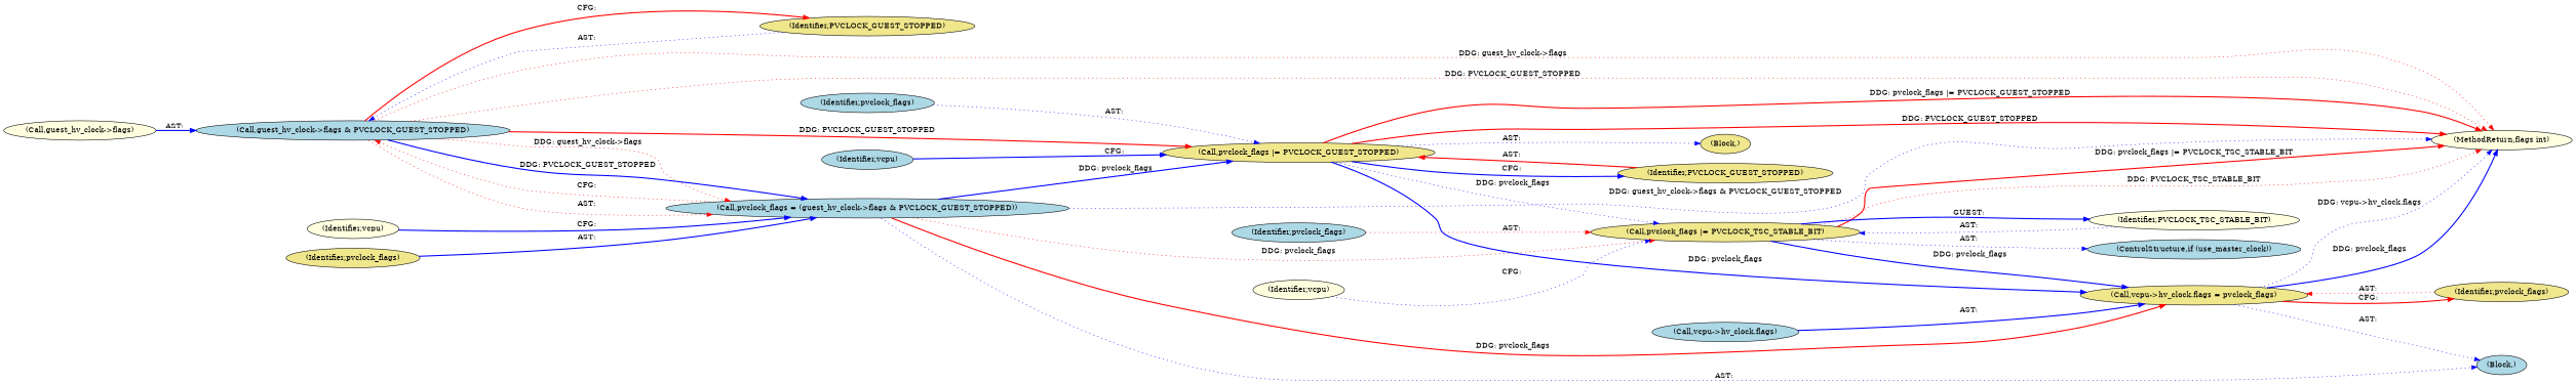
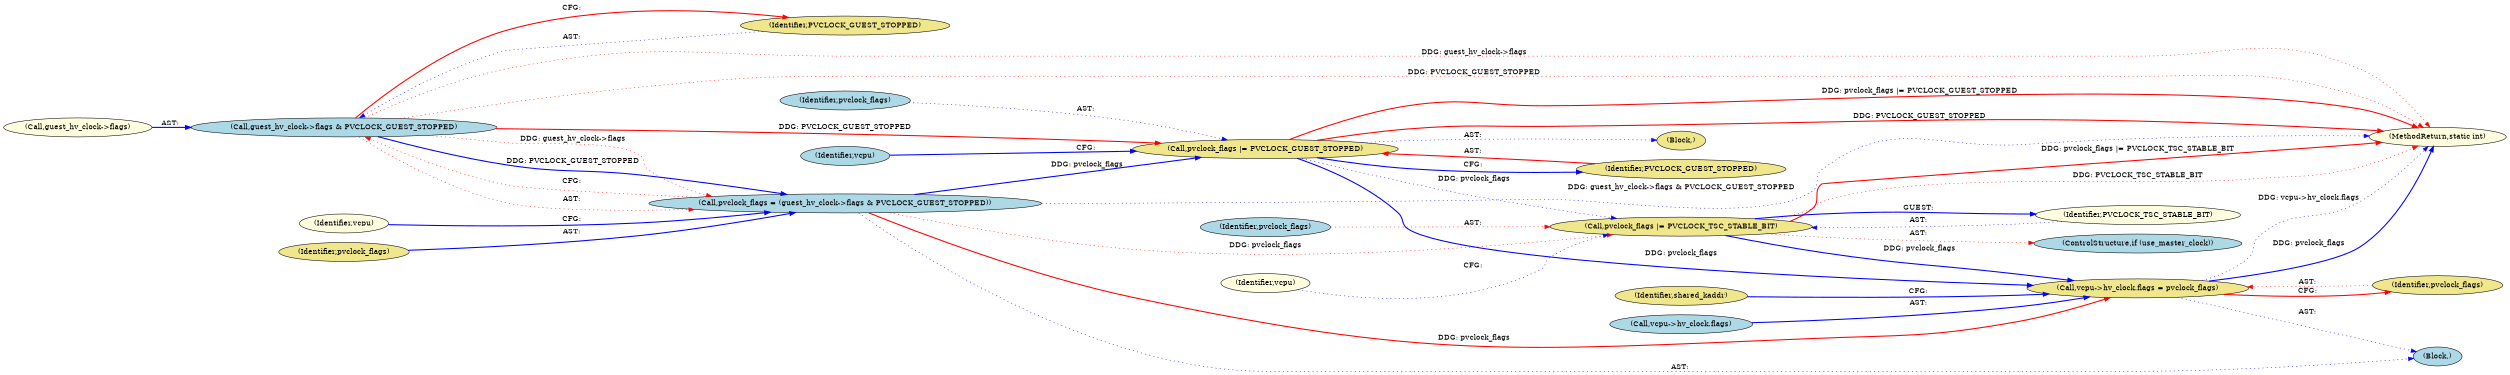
  digraph {
    rankdir=LR
    node [fillcolor=khaki style=filled]
    edge [color=blue style=bold]
    n1 [fillcolor=lightblue label="(Call,guest_hv_clock->flags & PVCLOCK_GUEST_STOPPED)"]
    n2 [fillcolor=lightblue label="(Call,pvclock_flags = (guest_hv_clock->flags & PVCLOCK_GUEST_STOPPED))"]
    n3 [label="(Call,pvclock_flags |= PVCLOCK_GUEST_STOPPED)"]
    n4 [label="(Identifier,PVCLOCK_GUEST_STOPPED)"]
-   n5 [fillcolor=lightyellow label="(MethodReturn,flags int)"]
+   n5 [fillcolor=lightyellow label="(MethodReturn,static int)"]
    n6 [label="(Call,pvclock_flags |= PVCLOCK_TSC_STABLE_BIT)"]
    n7 [label="(Call,vcpu->hv_clock.flags = pvclock_flags)"]
    n8 [fillcolor=lightblue label="(Block,)"]
    n9 [label="(Identifier,PVCLOCK_GUEST_STOPPED)"]
    n10 [label="(Block,)"]
    n11 [fillcolor=lightblue label="(ControlStructure,if (use_master_clock))"]
    n12 [fillcolor=lightyellow label="(Identifier,PVCLOCK_TSC_STABLE_BIT)"]
    n13 [label="(Identifier,pvclock_flags)"]
+   n14 [label="(Identifier,shared_kaddr)"]
    n15 [fillcolor=lightblue label="(Identifier,vcpu)"]
    n16 [label="(Identifier,pvclock_flags)"]
    n17 [fillcolor=lightyellow label="(Call,guest_hv_clock->flags)"]
    n18 [fillcolor=lightblue label="(Call,vcpu->hv_clock.flags)"]
    n19 [fillcolor=lightyellow label="(Identifier,vcpu)"]
    n20 [fillcolor=lightblue label="(Identifier,pvclock_flags)"]
    n21 [fillcolor=lightyellow label="(Identifier,vcpu)"]
    n22 [fillcolor=lightblue label="(Identifier,pvclock_flags)"]
    n1 -> n2 [color=red label="AST: " style=dotted]
    n1 -> n2 [color=red label="DDG: guest_hv_clock->flags" style=dotted]
    n1 -> n2 [label="DDG: PVCLOCK_GUEST_STOPPED"]
    n1 -> n3 [color=red label="DDG: PVCLOCK_GUEST_STOPPED"]
    n1 -> n4 [color=red label="CFG: "]
    n1 -> n5 [color=red label="DDG: guest_hv_clock->flags" style=dotted]
    n1 -> n5 [color=red label="DDG: PVCLOCK_GUEST_STOPPED" style=dotted]
    n2 -> n1 [color=red label="CFG: " style=dotted]
    n2 -> n3 [label="DDG: pvclock_flags"]
    n2 -> n5 [label="DDG: guest_hv_clock->flags & PVCLOCK_GUEST_STOPPED" style=dotted]
    n2 -> n6 [color=red label="DDG: pvclock_flags" style=dotted]
    n2 -> n7 [color=red label="DDG: pvclock_flags"]
    n2 -> n8 [label="AST: " style=dotted]
    n3 -> n5 [color=red label="DDG: pvclock_flags |= PVCLOCK_GUEST_STOPPED"]
    n3 -> n5 [color=red label="DDG: PVCLOCK_GUEST_STOPPED"]
    n3 -> n6 [label="DDG: pvclock_flags" style=dotted]
    n3 -> n7 [label="DDG: pvclock_flags"]
    n3 -> n9 [label="CFG: "]
    n3 -> n10 [label="AST: " style=dotted]
    n4 -> n1 [label="AST: " style=dotted]
    n6 -> n5 [color=red label="DDG: PVCLOCK_TSC_STABLE_BIT" style=dotted]
    n6 -> n5 [color=red label="DDG: pvclock_flags |= PVCLOCK_TSC_STABLE_BIT"]
    n6 -> n7 [label="DDG: pvclock_flags"]
-   n6 -> n11 [label="AST: " style=dotted]
+   n6 -> n11 [color=red label="AST: " style=dotted]
    n6 -> n12 [label="GUEST: "]
    n7 -> n5 [label="DDG: vcpu->hv_clock.flags" style=dotted]
    n7 -> n5 [label="DDG: pvclock_flags"]
    n7 -> n8 [label="AST: " style=dotted]
    n7 -> n13 [color=red label="CFG: "]
    n9 -> n3 [color=red label="AST: "]
    n12 -> n6 [label="AST: " style=dotted]
    n13 -> n7 [color=red label="AST: " style=dotted]
+   n14 -> n7 [label="CFG: "]
    n15 -> n3 [label="CFG: "]
    n16 -> n2 [label="AST: "]
    n17 -> n1 [label="AST: "]
    n18 -> n7 [label="AST: "]
    n19 -> n6 [label="CFG: " style=dotted]
    n20 -> n6 [color=red label="AST: " style=dotted]
    n21 -> n2 [label="CFG: "]
    n22 -> n3 [label="AST: " style=dotted]
  }
